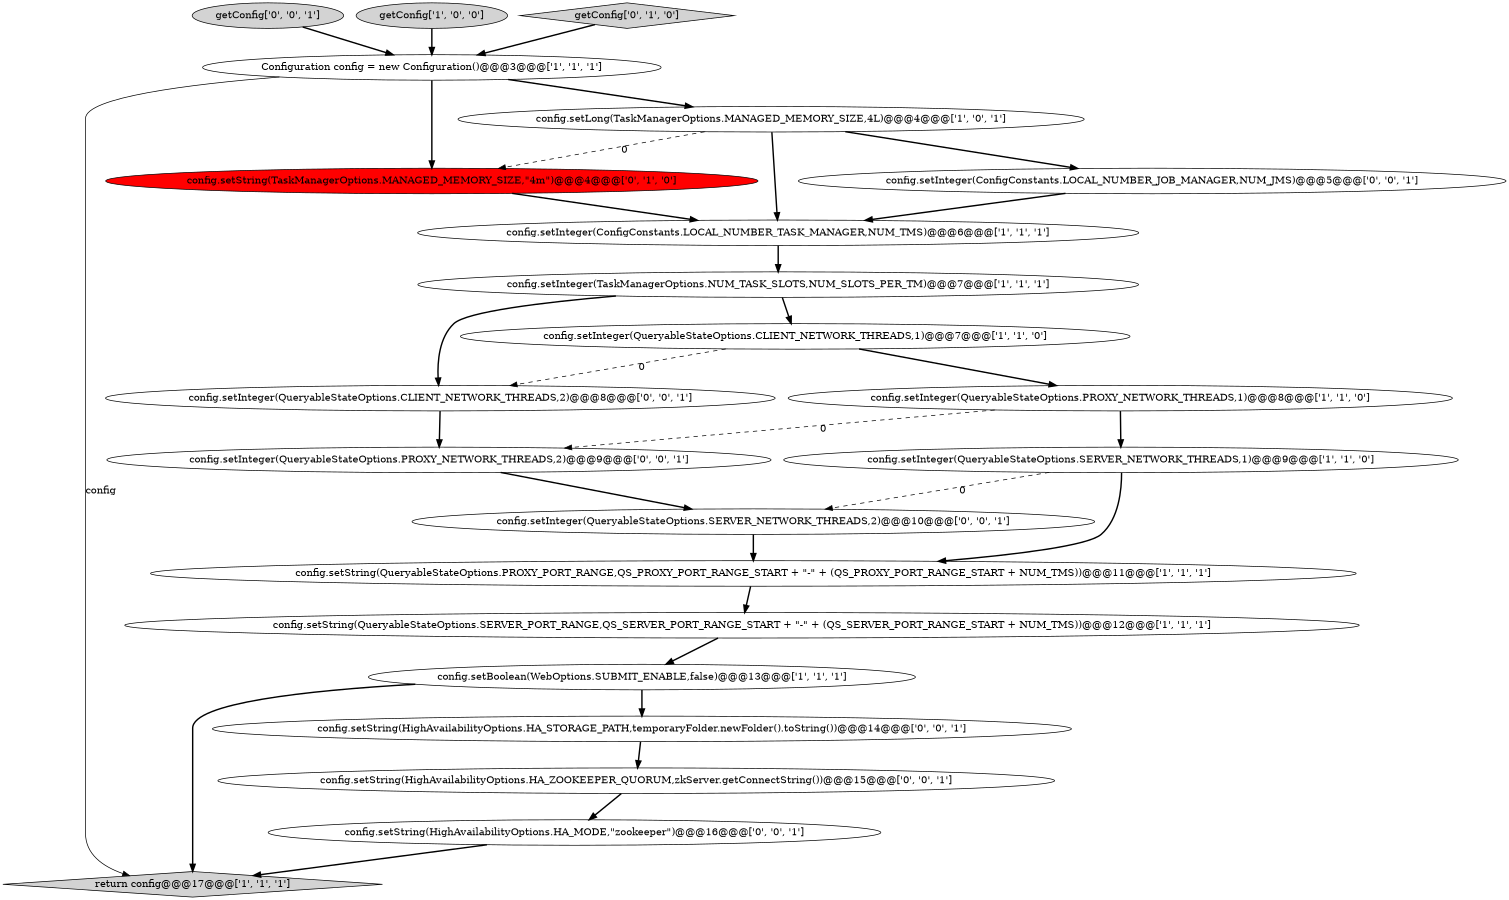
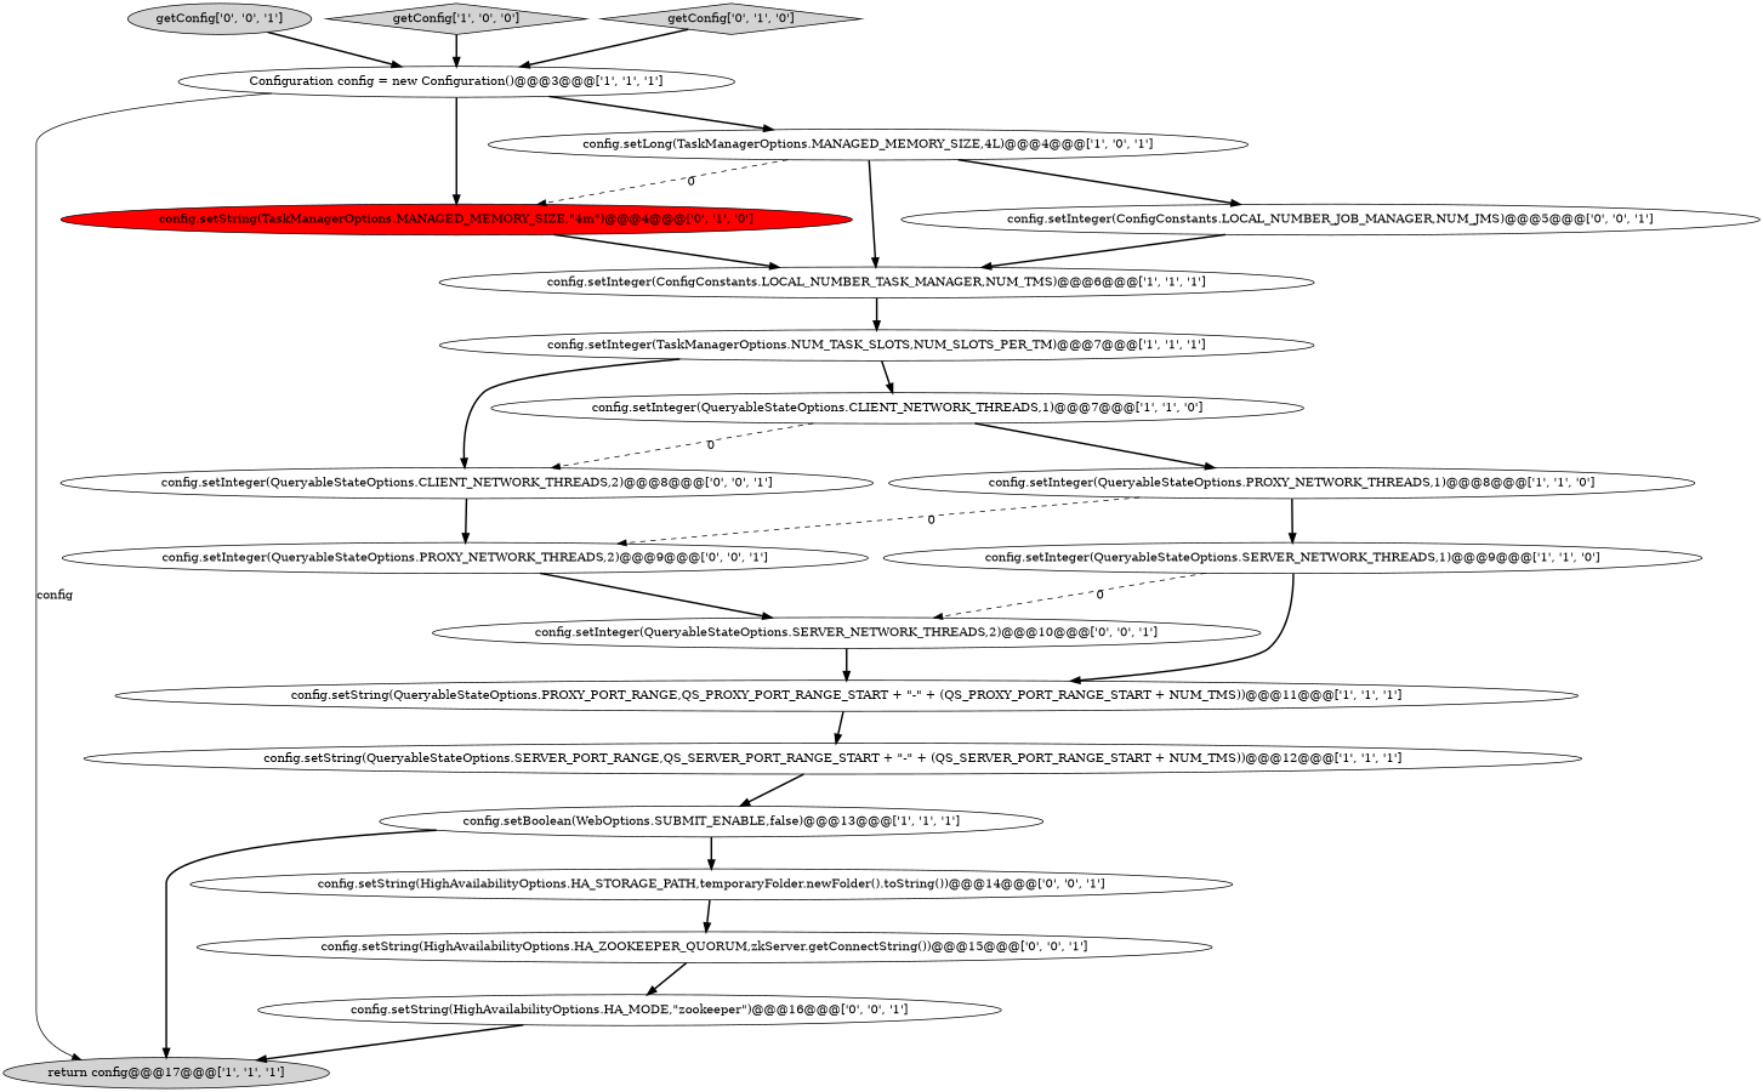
  digraph {
    node [fillcolor=white shape=ellipse style=filled]
    edge [style=bold]
    n1 [label="Configuration config = new Configuration()@@@3@@@['1', '1', '1']"]
-   n2 [fillcolor=lightgray label="return config@@@17@@@['1', '1', '1']" shape=diamond]
+   n2 [fillcolor=lightgray label="return config@@@17@@@['1', '1', '1']"]
    n3 [fillcolor=red label="config.setString(TaskManagerOptions.MANAGED_MEMORY_SIZE,\"4m\")@@@4@@@['0', '1', '0']"]
    n4 [label="config.setLong(TaskManagerOptions.MANAGED_MEMORY_SIZE,4L)@@@4@@@['1', '0', '1']"]
    n5 [label="config.setInteger(ConfigConstants.LOCAL_NUMBER_TASK_MANAGER,NUM_TMS)@@@6@@@['1', '1', '1']"]
    n6 [label="config.setInteger(ConfigConstants.LOCAL_NUMBER_JOB_MANAGER,NUM_JMS)@@@5@@@['0', '0', '1']"]
    n7 [label="config.setInteger(TaskManagerOptions.NUM_TASK_SLOTS,NUM_SLOTS_PER_TM)@@@7@@@['1', '1', '1']"]
    n8 [label="config.setInteger(QueryableStateOptions.CLIENT_NETWORK_THREADS,2)@@@8@@@['0', '0', '1']"]
    n9 [label="config.setInteger(QueryableStateOptions.CLIENT_NETWORK_THREADS,1)@@@7@@@['1', '1', '0']"]
    n10 [label="config.setInteger(QueryableStateOptions.PROXY_NETWORK_THREADS,2)@@@9@@@['0', '0', '1']"]
    n11 [label="config.setInteger(QueryableStateOptions.PROXY_NETWORK_THREADS,1)@@@8@@@['1', '1', '0']"]
    n12 [label="config.setString(HighAvailabilityOptions.HA_STORAGE_PATH,temporaryFolder.newFolder().toString())@@@14@@@['0', '0', '1']"]
    n13 [label="config.setString(HighAvailabilityOptions.HA_ZOOKEEPER_QUORUM,zkServer.getConnectString())@@@15@@@['0', '0', '1']"]
    n14 [label="config.setString(HighAvailabilityOptions.HA_MODE,\"zookeeper\")@@@16@@@['0', '0', '1']"]
    n15 [label="config.setString(QueryableStateOptions.PROXY_PORT_RANGE,QS_PROXY_PORT_RANGE_START + \"-\" + (QS_PROXY_PORT_RANGE_START + NUM_TMS))@@@11@@@['1', '1', '1']"]
    n16 [label="config.setString(QueryableStateOptions.SERVER_PORT_RANGE,QS_SERVER_PORT_RANGE_START + \"-\" + (QS_SERVER_PORT_RANGE_START + NUM_TMS))@@@12@@@['1', '1', '1']"]
    n17 [label="config.setBoolean(WebOptions.SUBMIT_ENABLE,false)@@@13@@@['1', '1', '1']"]
    n18 [label="config.setInteger(QueryableStateOptions.SERVER_NETWORK_THREADS,1)@@@9@@@['1', '1', '0']"]
    n19 [label="config.setInteger(QueryableStateOptions.SERVER_NETWORK_THREADS,2)@@@10@@@['0', '0', '1']"]
    n20 [fillcolor=lightgray label="getConfig['0', '0', '1']"]
-   n21 [fillcolor=lightgray label="getConfig['1', '0', '0']"]
+   n21 [fillcolor=lightgray label="getConfig['1', '0', '0']" shape=diamond]
    n22 [fillcolor=lightgray label="getConfig['0', '1', '0']" shape=diamond]
    n1 -> n2 [label=config style=solid]
    n1 -> n3
    n1 -> n4
    n3 -> n5
    n4 -> n3 [label=0 style=dashed]
    n4 -> n5
    n4 -> n6
    n5 -> n7
    n6 -> n5
    n7 -> n8
    n7 -> n9
    n8 -> n10
    n9 -> n8 [label=0 style=dashed]
    n9 -> n11
    n10 -> n19
    n11 -> n10 [label=0 style=dashed]
    n11 -> n18
    n12 -> n13
    n13 -> n14
    n14 -> n2
    n15 -> n16
    n16 -> n17
    n17 -> n2
    n17 -> n12
    n18 -> n15
    n18 -> n19 [label=0 style=dashed]
    n19 -> n15
    n20 -> n1
    n21 -> n1
    n22 -> n1
  }
